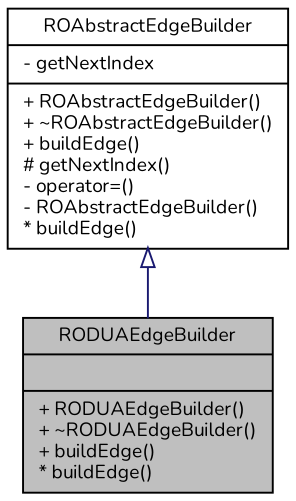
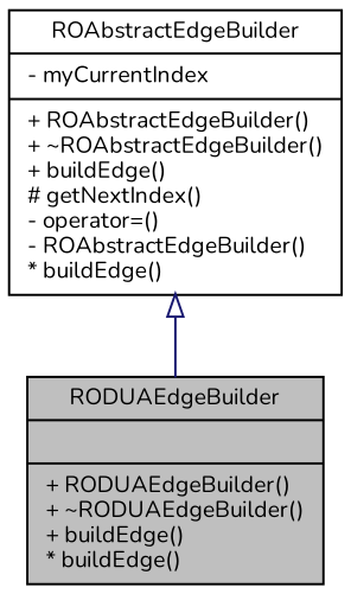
  digraph {
    fontname=Nunito
    node [color=black fontname=Nunito fontsize=10 shape=record style=filled]
    n1 [fillcolor=grey75 fontcolor=black height=0.2 label="{RODUAEdgeBuilder\n||+ RODUAEdgeBuilder()\l+ ~RODUAEdgeBuilder()\l+ buildEdge()\l* buildEdge()\l}" width=0.4]
-   n2 [fillcolor=white height=0.2 label="{ROAbstractEdgeBuilder\n|- getNextIndex\l|+ ROAbstractEdgeBuilder()\l+ ~ROAbstractEdgeBuilder()\l+ buildEdge()\l# getNextIndex()\l- operator=()\l- ROAbstractEdgeBuilder()\l* buildEdge()\l}" width=0.4]
+   n2 [fillcolor=white height=0.2 label="{ROAbstractEdgeBuilder\n|- myCurrentIndex\l|+ ROAbstractEdgeBuilder()\l+ ~ROAbstractEdgeBuilder()\l+ buildEdge()\l# getNextIndex()\l- operator=()\l- ROAbstractEdgeBuilder()\l* buildEdge()\l}" width=0.4]
    n2 -> n1 [arrowtail=onormal color=midnightblue dir=back fontname=Nunito fontsize=10 labelfontname=Helvetica labelfontsize=10 style=solid]
  }
